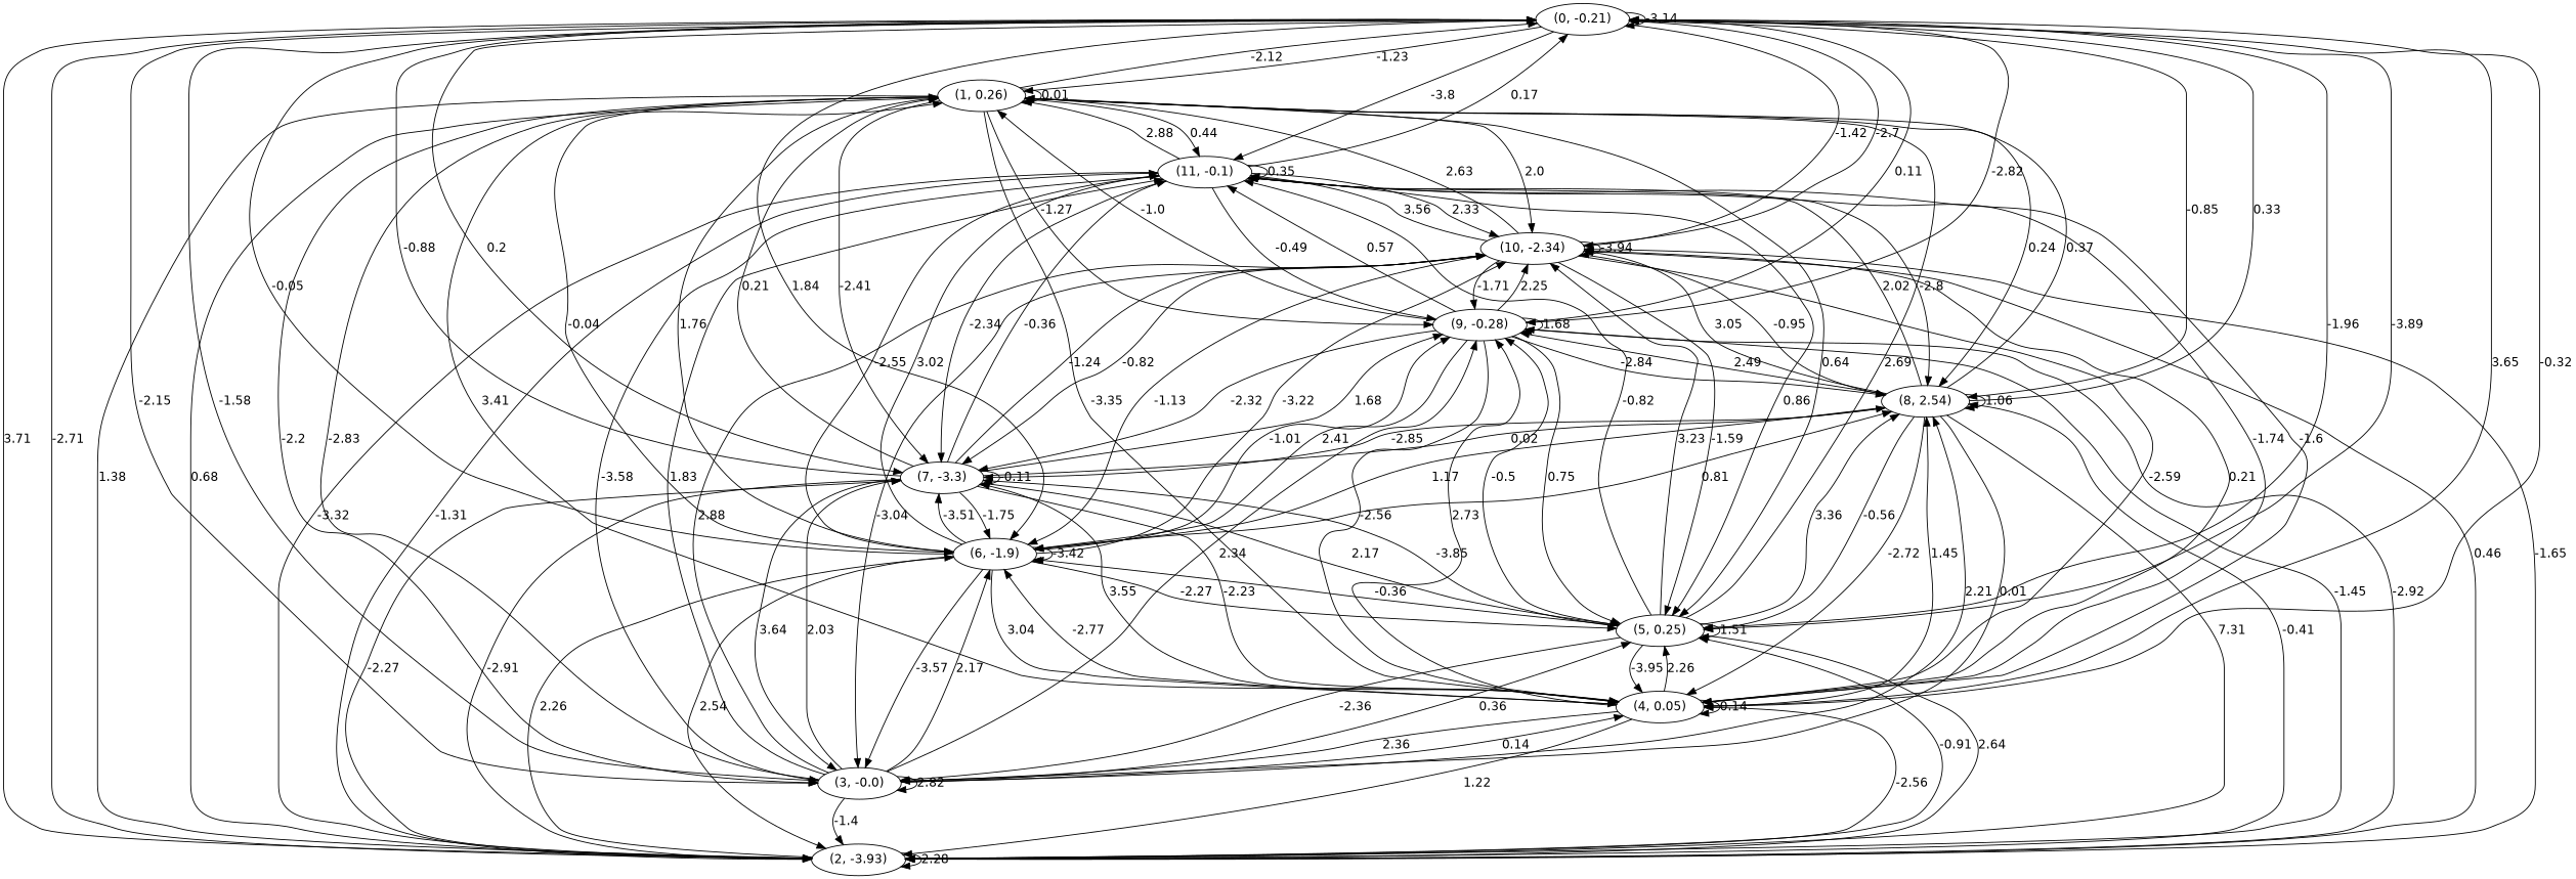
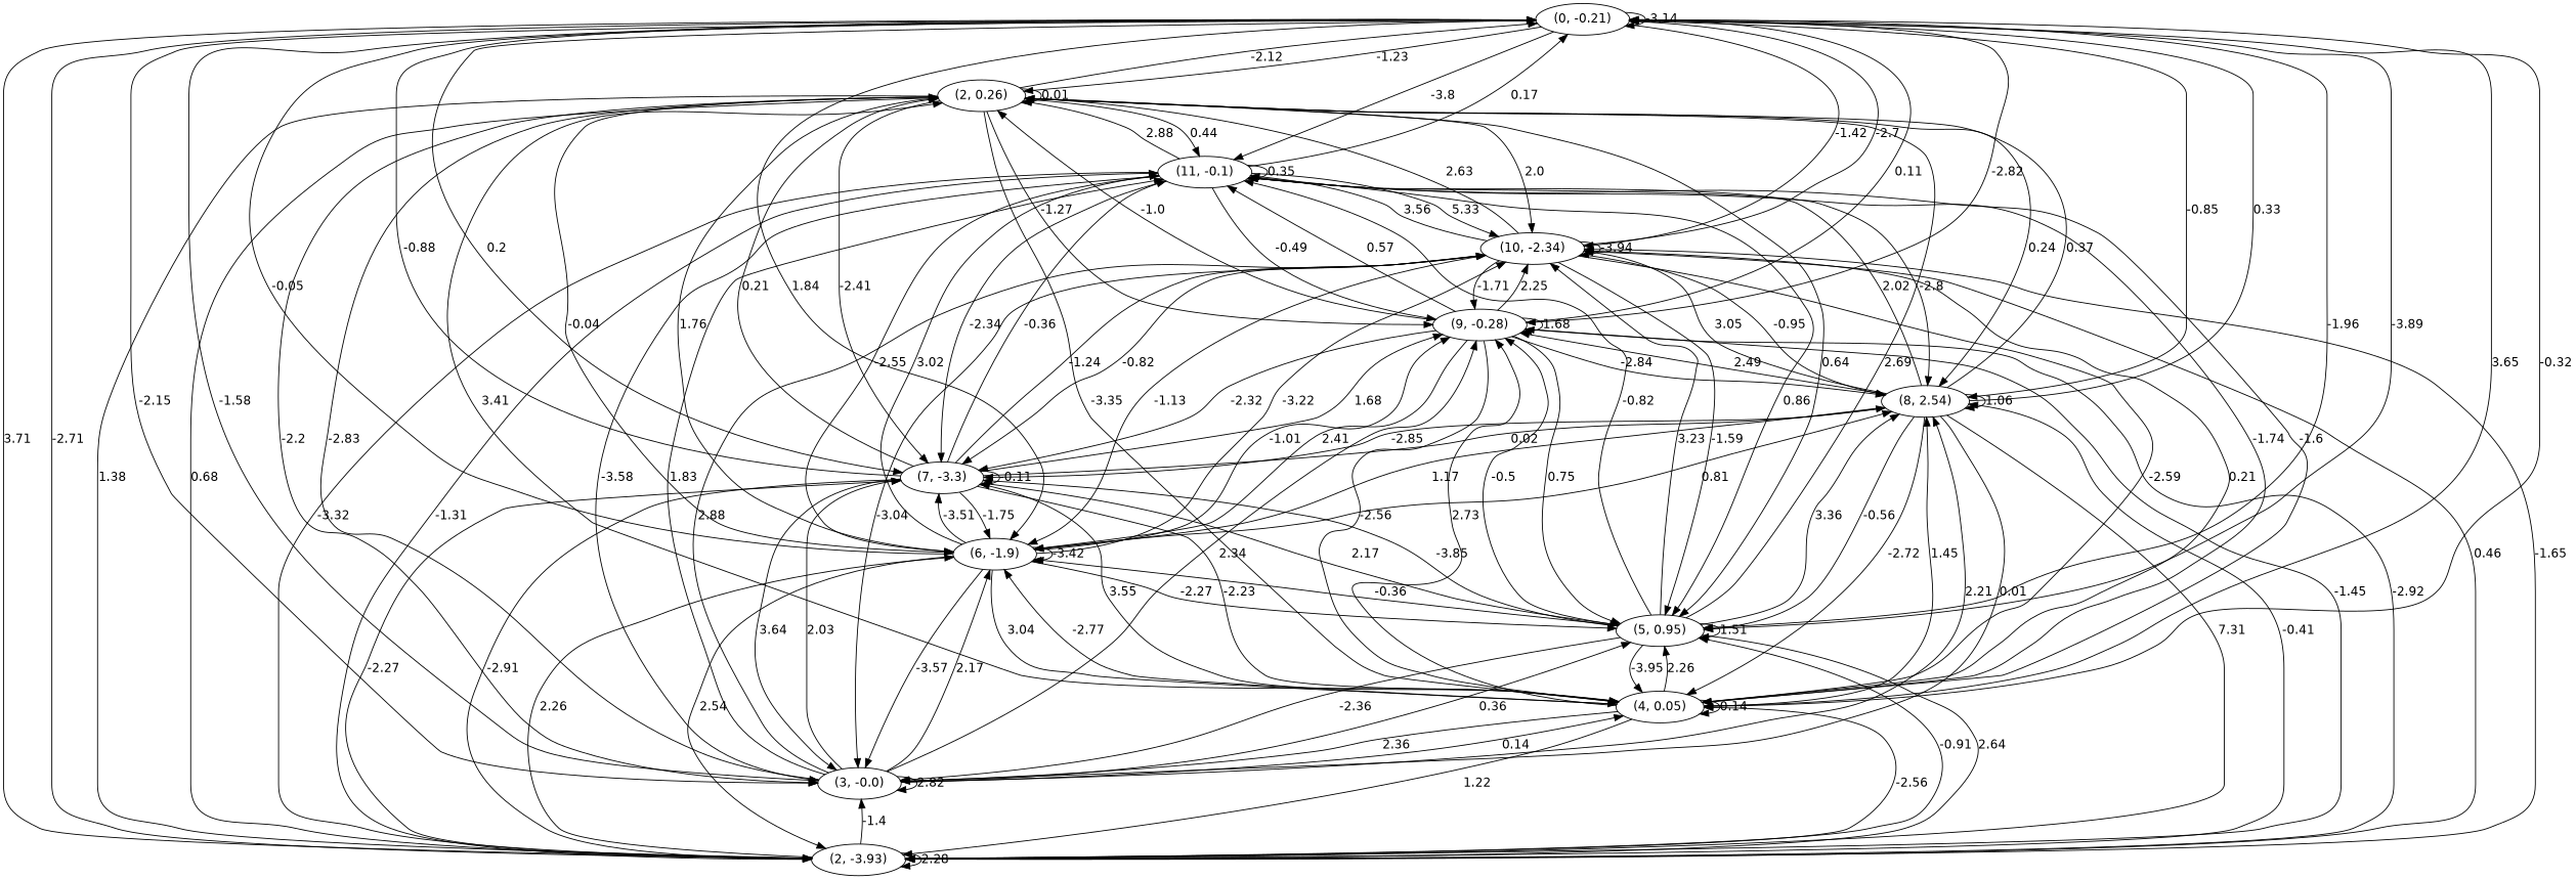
  digraph {
    fontname="DejaVu Sans"
    node [fontname="DejaVu Sans"]
    edge [fontname="DejaVu Sans"]
    n1 [label="(0, -0.21)"]
-   n2 [label="(1, 0.26)"]
+   n2 [label="(2, 0.26)"]
    n3 [label="(2, -3.93)"]
    n4 [label="(3, -0.0)"]
    n5 [label="(4, 0.05)"]
-   n6 [label="(5, 0.25)"]
+   n6 [label="(5, 0.95)"]
    n7 [label="(6, -1.9)"]
    n8 [label="(7, -3.3)"]
    n9 [label="(8, 2.54)"]
    n10 [label="(9, -0.28)"]
    n11 [label="(10, -2.34)"]
    n12 [label="(11, -0.1)"]
    n1 -> n1 [label=-3.14]
    n1 -> n2 [label=-1.23]
    n1 -> n3 [label=3.71]
    n1 -> n4 [label=-2.15]
    n1 -> n5 [label=3.65]
    n1 -> n6 [label=-1.96]
    n1 -> n7 [label=1.84]
    n1 -> n8 [label=0.2]
    n1 -> n9 [label=-0.85]
    n1 -> n10 [label=-2.82]
    n1 -> n11 [label=-1.42]
    n1 -> n12 [label=-3.8]
    n2 -> n1 [label=-2.12]
    n2 -> n2 [label=0.01]
    n2 -> n3 [label=1.38]
    n2 -> n4 [label=-2.2]
    n2 -> n5 [label=-3.35]
    n2 -> n6 [label=0.64]
    n2 -> n7 [label=-0.04]
    n2 -> n8 [label=-2.41]
    n2 -> n9 [label=0.24]
    n2 -> n10 [label=-1.27]
    n2 -> n11 [label=2.0]
    n2 -> n12 [label=0.44]
    n3 -> n1 [label=-2.71]
    n3 -> n2 [label=0.68]
    n3 -> n3 [label=2.28]
-   n4 -> n3 [label=-1.4]
+   n3 -> n4 [label=-1.4]
    n3 -> n5 [label=-2.56]
    n3 -> n6 [label=-0.91]
    n3 -> n7 [label=2.26]
    n3 -> n8 [label=-2.27]
    n3 -> n9 [label=-0.41]
    n3 -> n10 [label=-2.92]
    n3 -> n11 [label=-1.65]
    n3 -> n12 [label=-1.31]
    n4 -> n1 [label=-1.58]
    n4 -> n2 [label=-2.83]
    n4 -> n4 [label=2.82]
    n4 -> n5 [label=0.14]
    n4 -> n6 [label=0.36]
    n4 -> n7 [label=2.17]
    n4 -> n8 [label=2.03]
    n4 -> n9 [label=2.21]
    n4 -> n10 [label=2.34]
    n4 -> n11 [label=2.88]
    n4 -> n12 [label=1.83]
    n5 -> n1 [label=-0.32]
    n5 -> n2 [label=3.41]
    n5 -> n3 [label=1.22]
    n5 -> n4 [label=2.36]
    n5 -> n5 [label=0.14]
    n5 -> n6 [label=2.26]
    n5 -> n7 [label=-2.77]
    n5 -> n8 [label=3.55]
    n5 -> n9 [label=1.45]
    n5 -> n10 [label=2.73]
    n5 -> n11 [label=0.21]
    n5 -> n12 [label=-1.74]
    n6 -> n1 [label=-3.89]
    n6 -> n2 [label=2.69]
    n6 -> n3 [label=2.64]
    n6 -> n4 [label=-2.36]
    n6 -> n5 [label=-3.95]
    n6 -> n6 [label=1.51]
    n6 -> n7 [label=-0.36]
    n6 -> n8 [label=-3.85]
    n6 -> n9 [label=3.36]
    n6 -> n10 [label=-0.5]
    n6 -> n11 [label=3.23]
    n6 -> n12 [label=-0.82]
    n7 -> n1 [label=-0.05]
    n7 -> n2 [label=1.76]
    n7 -> n3 [label=2.54]
    n7 -> n4 [label=-3.57]
    n7 -> n5 [label=3.04]
    n7 -> n6 [label=-2.27]
    n7 -> n7 [label=-3.42]
    n7 -> n8 [label=-3.51]
    n7 -> n9 [label=0.81]
    n7 -> n10 [label=-1.01]
    n7 -> n11 [label=-3.22]
    n7 -> n12 [label=3.02]
    n8 -> n1 [label=-0.88]
    n8 -> n2 [label=0.21]
    n8 -> n3 [label=-2.91]
    n8 -> n4 [label=3.64]
    n8 -> n5 [label=-2.23]
    n8 -> n6 [label=2.17]
    n8 -> n7 [label=-1.75]
    n8 -> n8 [label=-0.11]
    n8 -> n9 [label=0.02]
    n8 -> n10 [label=1.68]
    n8 -> n11 [label=-1.24]
    n8 -> n12 [label=-0.36]
    n9 -> n1 [label=0.33]
    n9 -> n2 [label=0.37]
    n9 -> n3 [label=7.31]
    n9 -> n4 [label=0.01]
    n9 -> n5 [label=-2.72]
    n9 -> n6 [label=-0.56]
    n9 -> n7 [label=1.17]
    n9 -> n8 [label=-2.85]
    n9 -> n9 [label=1.06]
    n9 -> n10 [label=2.49]
    n9 -> n11 [label=3.05]
    n9 -> n12 [label=2.02]
    n10 -> n1 [label=0.11]
    n10 -> n2 [label=-1.0]
    n10 -> n3 [label=-1.45]
    n10 -> n5 [label=-2.56]
    n10 -> n6 [label=0.75]
    n10 -> n7 [label=2.41]
    n10 -> n8 [label=-2.32]
    n10 -> n9 [label=-2.84]
    n10 -> n10 [label=1.68]
    n10 -> n11 [label=2.25]
    n10 -> n12 [label=0.57]
    n11 -> n1 [label=-2.7]
    n11 -> n2 [label=2.63]
    n11 -> n3 [label=0.46]
    n11 -> n4 [label=-3.04]
    n11 -> n5 [label=-2.59]
    n11 -> n6 [label=-1.59]
    n11 -> n7 [label=-1.13]
    n11 -> n8 [label=-0.82]
    n11 -> n9 [label=-0.95]
    n11 -> n10 [label=-1.71]
    n11 -> n11 [label=-3.94]
    n11 -> n12 [label=3.56]
    n12 -> n1 [label=0.17]
    n12 -> n2 [label=2.88]
    n12 -> n3 [label=-3.32]
    n12 -> n4 [label=-3.58]
    n12 -> n5 [label=-1.6]
    n12 -> n6 [label=0.86]
    n12 -> n7 [label=-2.55]
    n12 -> n8 [label=-2.34]
    n12 -> n9 [label=-2.8]
    n12 -> n10 [label=-0.49]
-   n12 -> n11 [label=2.33]
+   n12 -> n11 [label=5.33]
    n12 -> n12 [label=0.35]
  }
